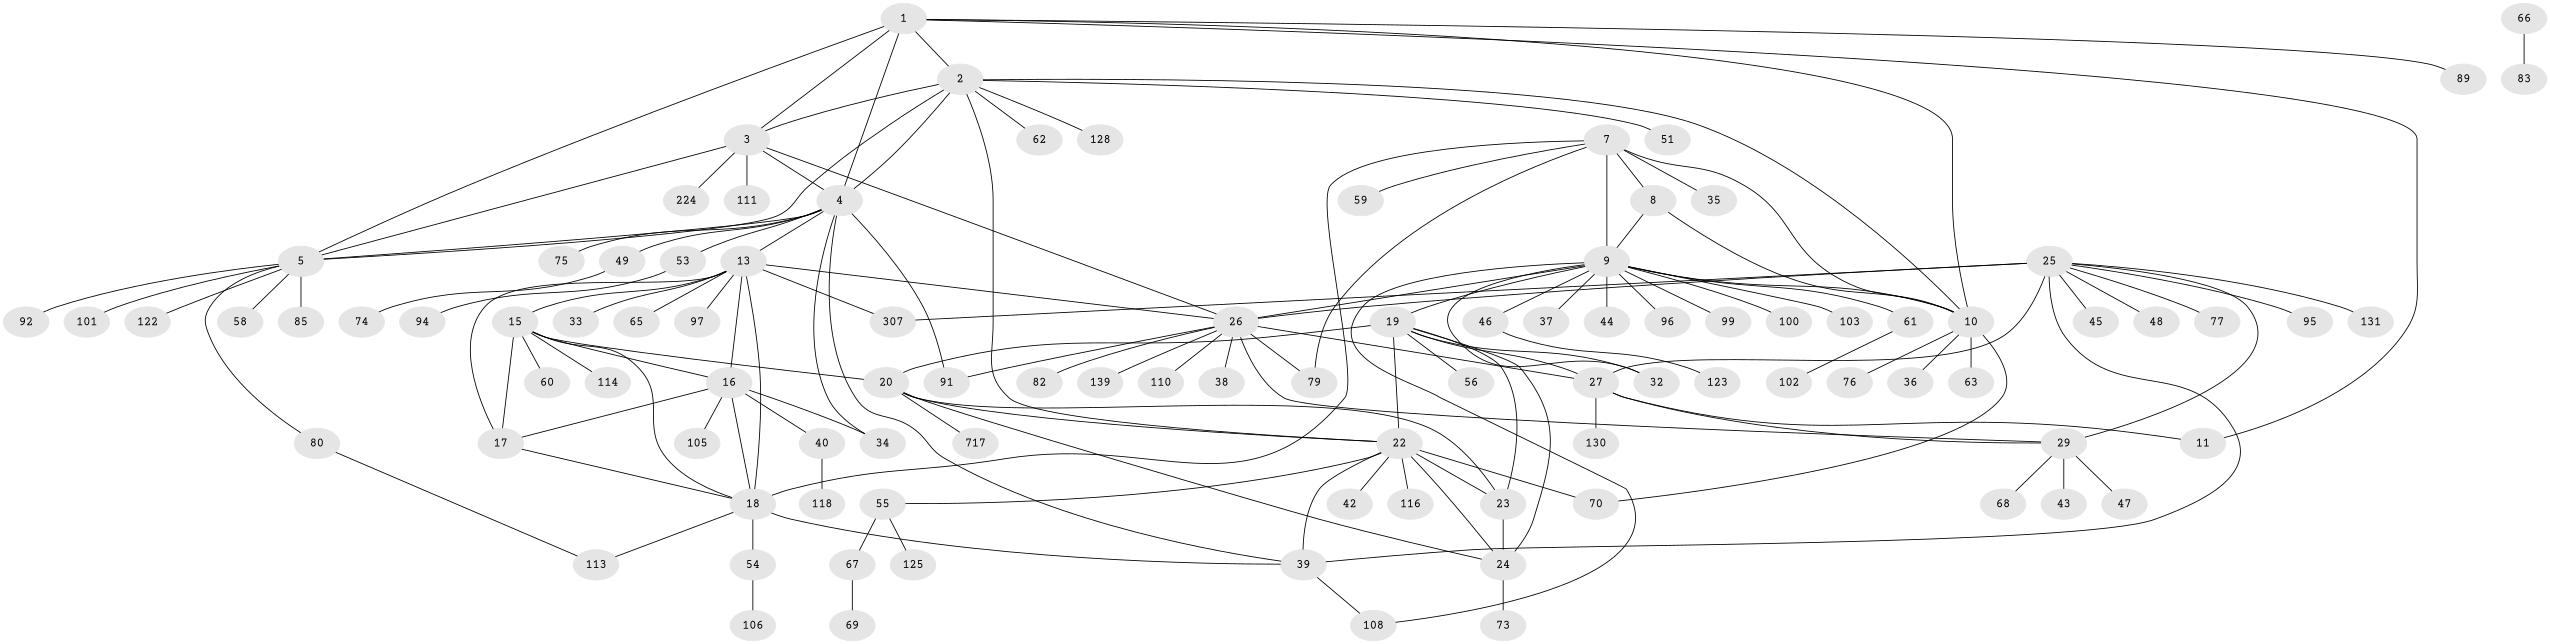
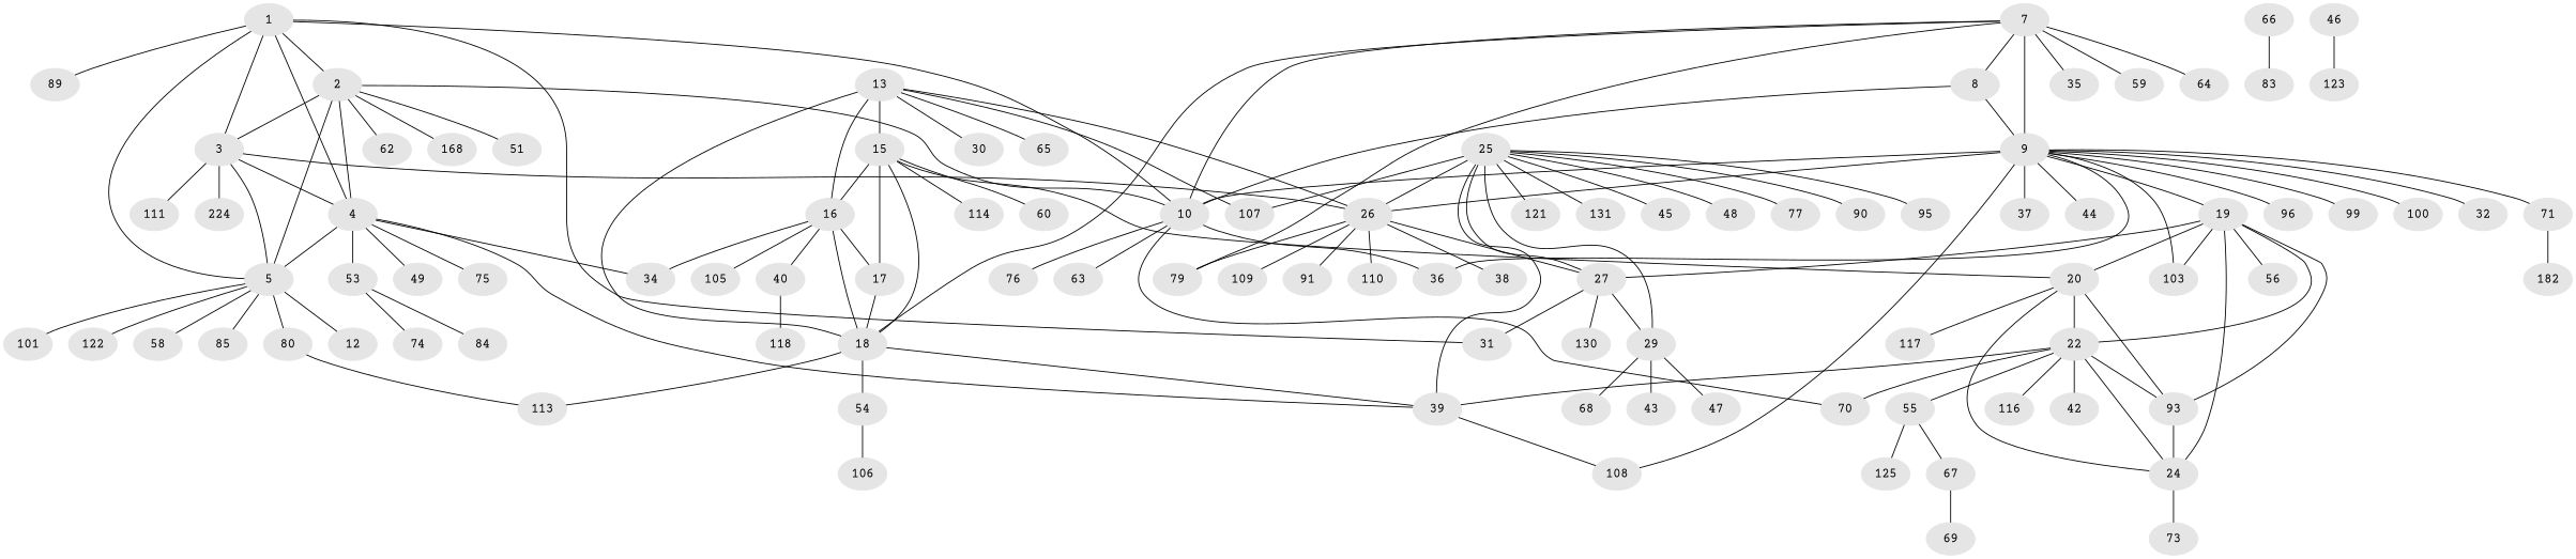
  graph {
    fontname="Courier Prime"
    node [color=gray90 fontname="Courier Prime" style=filled]
    edge [fontname="Courier Prime"]
    1 [super="+129"]
    2 [super="+58"]
    3
    4 [super="+6"]
    5 [super="+87"]
    10 [super="+119"]
-   31 [super="+50" label=11]
+   31 [super="+50"]
    89
    22 [super="+88"]
    51
    62
-   128
+   128 [label=168]
    26 [super="+28"]
    111
    n15 [label=224]
    13 [super="+14"]
    34
    39 [super="+115"]
    49
    53 [super="+120"]
    75
    91
    n23 [label=58]
    80 [super="+86"]
    85
-   92
+   92 [label=12]
    101
    122
    36
    63
    70
    76
    66
    83
-   23 [super="+93"]
+   23 [super="+93" label=93]
    24 [super="+78"]
    42
    55 [super="+126"]
    116
    79
    27
    29 [super="+57"]
    38
-   82
-   109 [label=139]
+   109
    110
    18 [super="+127"]
    15 [super="+98"]
    16 [super="+41"]
    17
-   33
+   33 [label=30]
    65 [super="+72"]
-   97 [super="+112"]
-   107 [label=307]
+   107
    108
    74
-   94
+   94 [label=84]
    113
    7 [super="+12"]
    8
    9 [super="+11"]
    35
    59
+   64
    19 [super="+21"]
    32
    37
    44
    46 [super="+71"]
-   61 [super="+84"]
+   61 [super="+84" label=71]
    96
    99
    100
    103
    54
    20
    56
    123
-   102
+   102 [label=182]
    60
    114
    40 [super="+104"]
    105
-   117 [label=717]
+   117
    118
    106
    73
    130
    67
    125
    25 [super="+30"]
    45
    48
    77
+   90
    95
+   121
    131
    43
    47
    68
    69 [super="+81"]
    1 -- 2
    1 -- 3
    1 -- 4 [weight=2]
    1 -- 5
    1 -- 10
    1 -- 31
    1 -- 89
    2 -- 3
    2 -- 4 [weight=2]
    2 -- 5
    2 -- 10
-   2 -- 22
    2 -- 51
    2 -- 62
    2 -- 128
    3 -- 4 [weight=2]
    3 -- 5
    3 -- 26
    3 -- 111
    3 -- n15
    4 -- 5 [weight=2]
-   4 -- 13
    4 -- 34
    4 -- 39
    4 -- 49
    4 -- 53
    4 -- 75
-   4 -- 91
    5 -- n23
    5 -- 80
    5 -- 85
    5 -- 92
    5 -- 101
    5 -- 122
    10 -- 36
    10 -- 63
    10 -- 70
    10 -- 76
    22 -- 39
    22 -- 70
    22 -- 23
    22 -- 24
    22 -- 42
    22 -- 55
    22 -- 116
    26 -- 91
    26 -- 79
    26 -- 27 [weight=2]
-   26 -- 29 [weight=2]
    26 -- 38
-   26 -- 82
    26 -- 109
    26 -- 110
    13 -- 26
    13 -- 18 [weight=2]
    13 -- 15 [weight=2]
    13 -- 16 [weight=2]
-   13 -- 17 [weight=2]
    13 -- 33
    13 -- 65
-   13 -- 97
    13 -- 107
    39 -- 108
-   49 -- 74
+   53 -- 74
    53 -- 94
    80 -- 113
    66 -- 83
    23 -- 24
    24 -- 73
    55 -- 67
    55 -- 125
    27 -- 31
    27 -- 29
    27 -- 130
    29 -- 43
    29 -- 47
    29 -- 68
    18 -- 39
    18 -- 113
    18 -- 54
    15 -- 18
    15 -- 16
    15 -- 17
    15 -- 20
    15 -- 60
    15 -- 114
    16 -- 34
    16 -- 18
    16 -- 17
    16 -- 40
    16 -- 105
    17 -- 18
    7 -- 10 [weight=2]
    7 -- 79
    7 -- 18
    7 -- 8 [weight=2]
    7 -- 9 [weight=4]
    7 -- 35
    7 -- 59
+   7 -- 64
    8 -- 10
    8 -- 9 [weight=2]
    9 -- 10 [weight=2]
    9 -- 26
    9 -- 108
    9 -- 19
    9 -- 32
    9 -- 37
    9 -- 44
-   9 -- 46
+   9 -- 36
    9 -- 61
    9 -- 96
    9 -- 99
    9 -- 100
    9 -- 103
    19 -- 22 [weight=2]
    19 -- 23 [weight=2]
    19 -- 24 [weight=2]
    19 -- 27
-   19 -- 32
+   19 -- 103
    19 -- 20 [weight=2]
    19 -- 56
    46 -- 123
    61 -- 102
    54 -- 106
    20 -- 22
    20 -- 23
    20 -- 24
    20 -- 117
    40 -- 118
    67 -- 69
    25 -- 26 [weight=4]
    25 -- 39
    25 -- 27 [weight=2]
    25 -- 29 [weight=2]
    25 -- 107
    25 -- 45
    25 -- 48
    25 -- 77
+   25 -- 90
    25 -- 95
+   25 -- 121
    25 -- 131
  }
